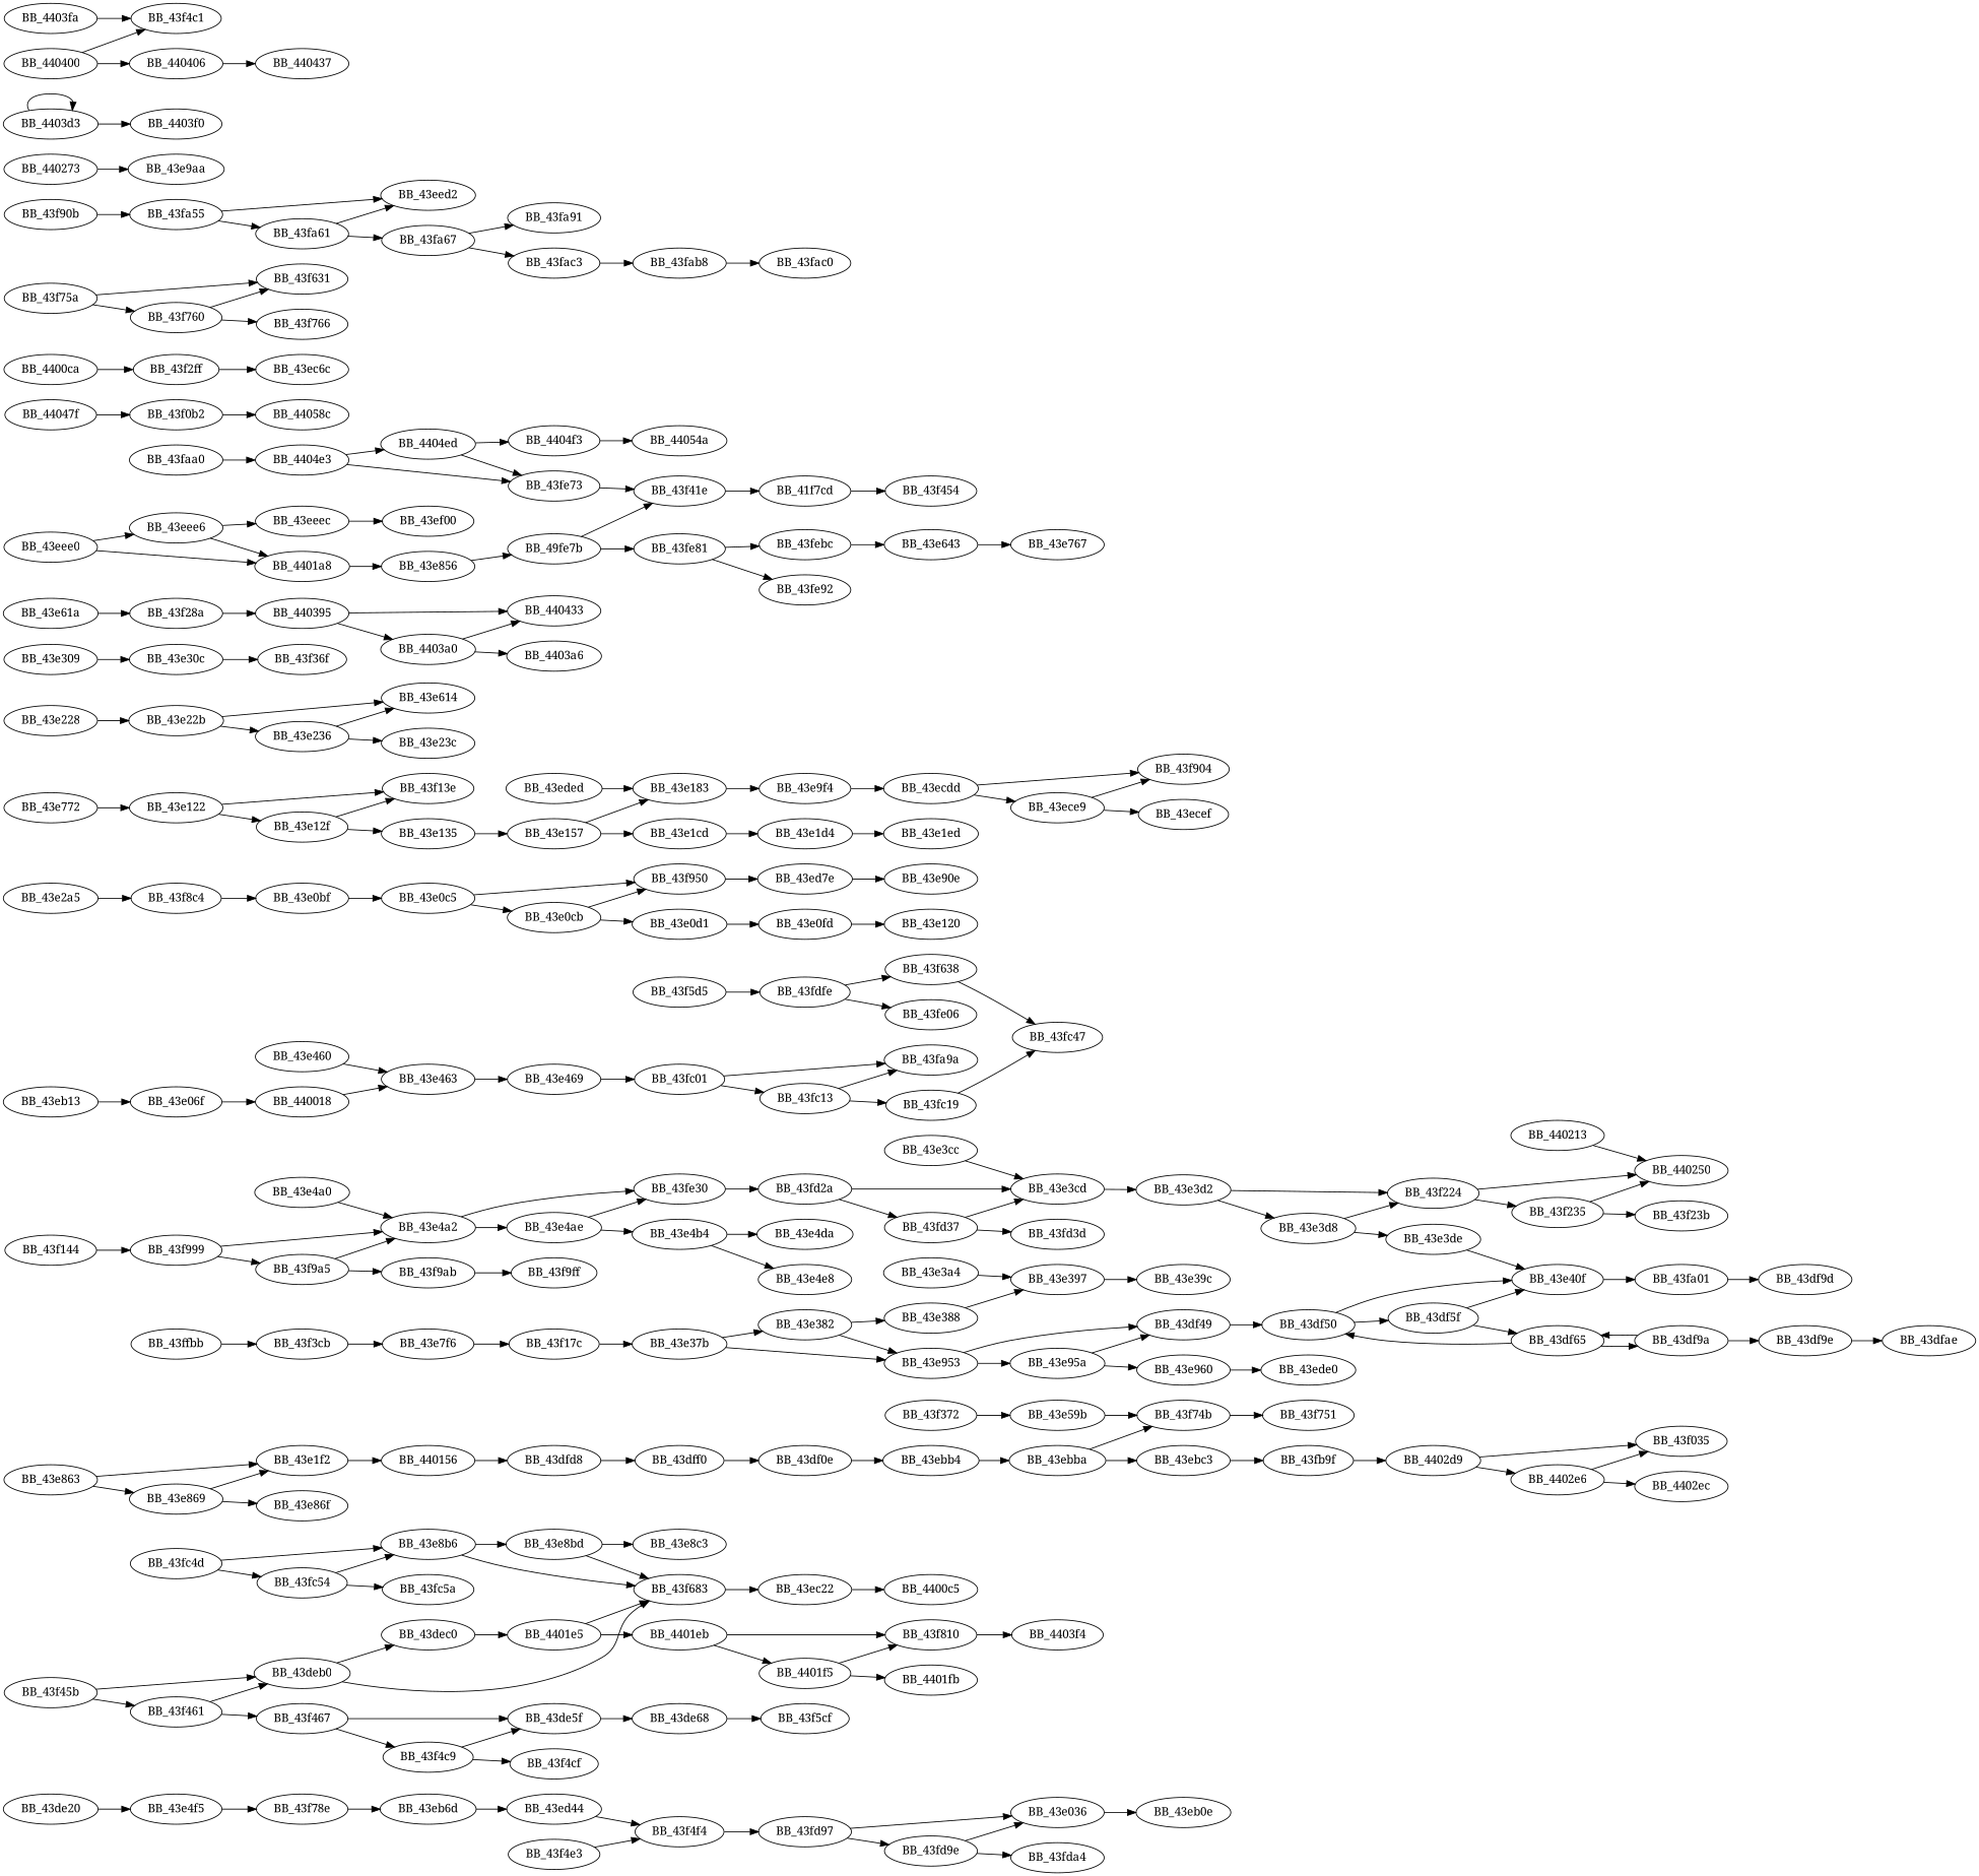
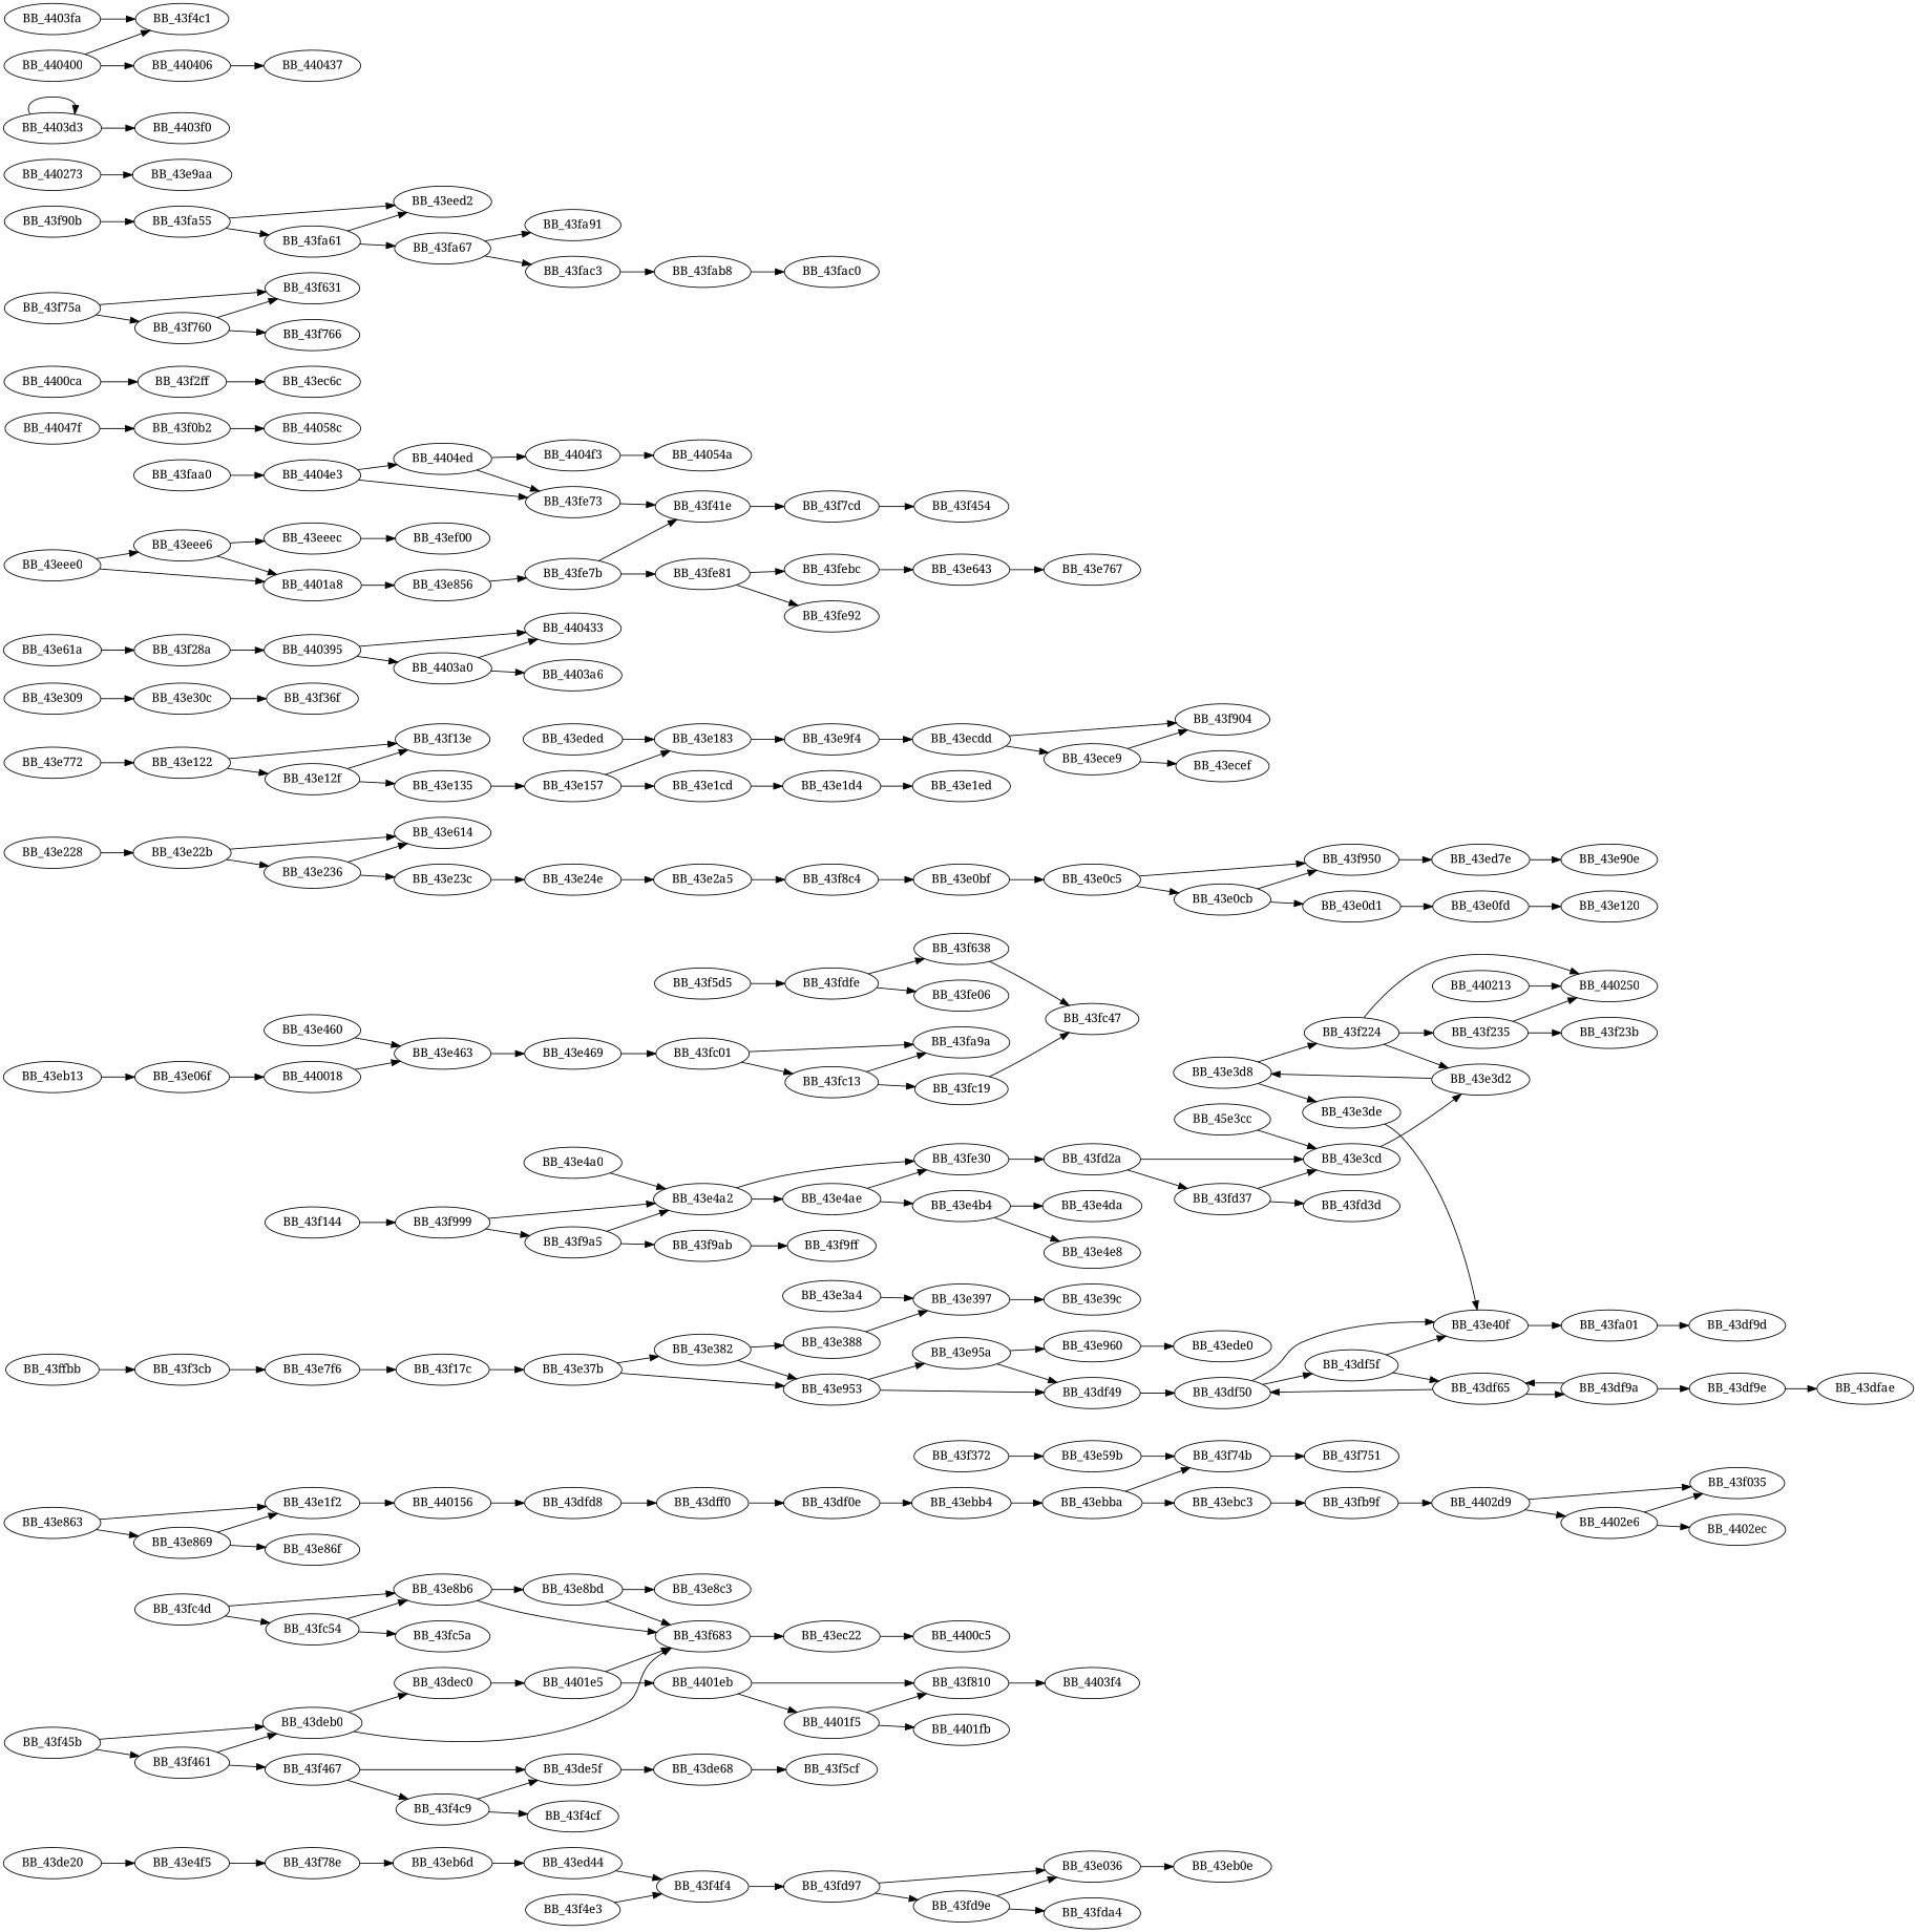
  digraph {
    fontname="Noto Serif"
    rankdir=LR
    node [fontname="Noto Serif"]
    edge [fontname="Noto Serif"]
    BB_43de20
    BB_43e4f5
    BB_43f78e
    BB_43eb6d
    BB_43de5f
    BB_43de68
    BB_43f5cf
    BB_43deb0
    BB_43dec0
    BB_43f683
    BB_4401e5
    BB_43ec22
    BB_4401eb
    BB_4400c5
    BB_43f810
    BB_4401f5
    BB_43df0e
    BB_43ebb4
    BB_43ebba
    BB_43f74b
    BB_43f751
    BB_43ebc3
    BB_43df49
    BB_43df50
    BB_43df5f
    BB_43e40f
    BB_43df65
    BB_43fa01
    BB_43df9a
    BB_43df9d
    BB_43df9e
    BB_43dfae
    BB_43dfd8
    BB_43dff0
    BB_43e036
    BB_43eb0e
    BB_43e06f
    BB_440018
    BB_43e463
    BB_43e469
    BB_43e0bf
    BB_43e0c5
    BB_43e0cb
    BB_43f950
    BB_43e0d1
    BB_43ed7e
    BB_43e0fd
    BB_43e90e
    BB_43e120
    BB_43e122
    BB_43e12f
    BB_43f13e
    BB_43e135
    BB_43e157
    BB_43e183
    BB_43e1cd
    BB_43e9f4
    BB_43e1d4
    BB_43ecdd
    BB_43e1ed
    BB_43ece9
    BB_43f904
    BB_43e1f2
    BB_440156
    BB_43e228
    BB_43e22b
    BB_43e236
    BB_43e614
    BB_43e23c
+   BB_43e24e
    BB_43e2a5
    BB_43f8c4
    BB_43e309
    BB_43e30c
    BB_43f36f
    BB_43e37b
    BB_43e382
    BB_43e953
    BB_43e388
    BB_43e95a
    BB_43e397
    BB_43e960
    BB_43e39c
    BB_43e3a4
-   BB_43e3cc
+   BB_43e3cc [label=BB_45e3cc]
    BB_43e3cd
    BB_43e3d2
    BB_43e3d8
    BB_43f224
    BB_43e3de
    BB_43f235
    BB_440250
    BB_43f23b
    BB_43e460
    BB_43fc01
    BB_43fa9a
    BB_43fc13
    BB_43fc19
    BB_43e4a0
    BB_43e4a2
    BB_43e4ae
    BB_43fe30
    BB_43e4b4
    BB_43fd2a
    BB_43e4da
    BB_43e4e8
    BB_43fd37
    BB_43ed44
    BB_43e59b
    BB_43e61a
    BB_43f28a
    BB_440395
    BB_4403a0
    BB_440433
    BB_43e643
    BB_43e767
    BB_43e772
    BB_43e7f6
    BB_43f17c
    BB_43e863
    BB_43e869
    BB_43e86f
    BB_43e8b6
    BB_43e8bd
    BB_43e8c3
    BB_43ede0
    BB_43ecef
    BB_43eb13
    BB_43f4f4
    BB_43fd97
    BB_43fb9f
    BB_4402d9
    BB_43f035
    BB_4402e6
    BB_43fd9e
    BB_43eded
    BB_43eee0
    BB_43eee6
    BB_4401a8
    BB_43eeec
    BB_43e856
    BB_43ef00
-   BB_43fe7b [label=BB_49fe7b]
+   BB_43fe7b
    BB_43f0b2
    BB_44058c
    BB_43f144
    BB_43f999
    BB_43f9a5
    BB_43f9ab
    BB_4403a6
    BB_43f2ff
    BB_43ec6c
    BB_43f372
    BB_43f3cb
    BB_43f41e
-   BB_43f7cd [label=BB_41f7cd]
+   BB_43f7cd
    BB_43f454
    BB_43f45b
    BB_43f461
    BB_43f467
    BB_43f4c9
    BB_43f4cf
    BB_43f4e3
    BB_43fda4
    BB_43f5d5
    BB_43fdfe
    BB_43f638
    BB_43fe06
    BB_43fc47
    BB_43f75a
    BB_43f631
    BB_43f760
    BB_43f766
    BB_4403f4
    BB_43f90b
    BB_43fa55
    BB_43eed2
    BB_43fa61
    BB_43fa67
    BB_43f9ff
    BB_43fa91
    BB_43fac3
    BB_43fab8
    BB_43fac0
    BB_43faa0
    BB_4404e3
    BB_43fe73
    BB_4404ed
    BB_4404f3
    BB_4402ec
    BB_43fc4d
    BB_43fc54
    BB_43fc5a
    BB_43fd3d
    BB_44047f
    BB_43fe81
    BB_43fe92
    BB_43febc
    BB_43ffbb
    BB_4400ca
    BB_4401fb
    BB_440213
    BB_440273
    BB_43e9aa
    BB_4403d3
    BB_4403f0
    BB_4403fa
    BB_43f4c1
    BB_440400
    BB_440406
    BB_440437
    BB_44054a
    BB_43de20 -> BB_43e4f5
    BB_43e4f5 -> BB_43f78e
    BB_43f78e -> BB_43eb6d
    BB_43eb6d -> BB_43ed44
    BB_43de5f -> BB_43de68
    BB_43de68 -> BB_43f5cf
    BB_43deb0 -> BB_43dec0
    BB_43deb0 -> BB_43f683
    BB_43dec0 -> BB_4401e5
    BB_43f683 -> BB_43ec22
    BB_4401e5 -> BB_43f683
    BB_4401e5 -> BB_4401eb
    BB_43ec22 -> BB_4400c5
    BB_4401eb -> BB_43f810
    BB_4401eb -> BB_4401f5
    BB_43f810 -> BB_4403f4
    BB_4401f5 -> BB_43f810
    BB_4401f5 -> BB_4401fb
    BB_43df0e -> BB_43ebb4
    BB_43ebb4 -> BB_43ebba
    BB_43ebba -> BB_43f74b
    BB_43ebba -> BB_43ebc3
    BB_43f74b -> BB_43f751
    BB_43ebc3 -> BB_43fb9f
    BB_43df49 -> BB_43df50
    BB_43df50 -> BB_43df5f
    BB_43df50 -> BB_43e40f
    BB_43df5f -> BB_43e40f
    BB_43df5f -> BB_43df65
    BB_43e40f -> BB_43fa01
    BB_43df65 -> BB_43df50
    BB_43df65 -> BB_43df9a
    BB_43fa01 -> BB_43df9d
    BB_43df9a -> BB_43df65
    BB_43df9a -> BB_43df9e
    BB_43df9e -> BB_43dfae
    BB_43dfd8 -> BB_43dff0
    BB_43dff0 -> BB_43df0e
    BB_43e036 -> BB_43eb0e
    BB_43e06f -> BB_440018
    BB_440018 -> BB_43e463
    BB_43e463 -> BB_43e469
    BB_43e469 -> BB_43fc01
    BB_43e0bf -> BB_43e0c5
    BB_43e0c5 -> BB_43e0cb
    BB_43e0c5 -> BB_43f950
    BB_43e0cb -> BB_43f950
    BB_43e0cb -> BB_43e0d1
    BB_43f950 -> BB_43ed7e
    BB_43e0d1 -> BB_43e0fd
    BB_43ed7e -> BB_43e90e
    BB_43e0fd -> BB_43e120
    BB_43e122 -> BB_43e12f
    BB_43e122 -> BB_43f13e
    BB_43e12f -> BB_43f13e
    BB_43e12f -> BB_43e135
    BB_43e135 -> BB_43e157
    BB_43e157 -> BB_43e183
    BB_43e157 -> BB_43e1cd
    BB_43e183 -> BB_43e9f4
    BB_43e1cd -> BB_43e1d4
    BB_43e9f4 -> BB_43ecdd
    BB_43e1d4 -> BB_43e1ed
    BB_43ecdd -> BB_43ece9
    BB_43ecdd -> BB_43f904
    BB_43ece9 -> BB_43f904
    BB_43ece9 -> BB_43ecef
    BB_43e1f2 -> BB_440156
    BB_440156 -> BB_43dfd8
    BB_43e228 -> BB_43e22b
    BB_43e22b -> BB_43e236
    BB_43e22b -> BB_43e614
    BB_43e236 -> BB_43e614
    BB_43e236 -> BB_43e23c
+   BB_43e23c -> BB_43e24e
+   BB_43e24e -> BB_43e2a5
    BB_43e2a5 -> BB_43f8c4
    BB_43f8c4 -> BB_43e0bf
    BB_43e309 -> BB_43e30c
    BB_43e30c -> BB_43f36f
    BB_43e37b -> BB_43e382
    BB_43e37b -> BB_43e953
    BB_43e382 -> BB_43e953
    BB_43e382 -> BB_43e388
    BB_43e953 -> BB_43df49
    BB_43e953 -> BB_43e95a
    BB_43e388 -> BB_43e397
    BB_43e95a -> BB_43df49
    BB_43e95a -> BB_43e960
    BB_43e397 -> BB_43e39c
    BB_43e960 -> BB_43ede0
    BB_43e3a4 -> BB_43e397
    BB_43e3cc -> BB_43e3cd
    BB_43e3cd -> BB_43e3d2
    BB_43e3d2 -> BB_43e3d8
-   BB_43e3d2 -> BB_43f224
+   BB_43f224 -> BB_43e3d2
    BB_43e3d8 -> BB_43f224
    BB_43e3d8 -> BB_43e3de
    BB_43f224 -> BB_43f235
    BB_43f224 -> BB_440250
    BB_43e3de -> BB_43e40f
    BB_43f235 -> BB_440250
    BB_43f235 -> BB_43f23b
    BB_43e460 -> BB_43e463
    BB_43fc01 -> BB_43fa9a
    BB_43fc01 -> BB_43fc13
    BB_43fc13 -> BB_43fa9a
    BB_43fc13 -> BB_43fc19
    BB_43fc19 -> BB_43fc47
    BB_43e4a0 -> BB_43e4a2
    BB_43e4a2 -> BB_43e4ae
    BB_43e4a2 -> BB_43fe30
    BB_43e4ae -> BB_43fe30
    BB_43e4ae -> BB_43e4b4
    BB_43fe30 -> BB_43fd2a
    BB_43e4b4 -> BB_43e4da
    BB_43e4b4 -> BB_43e4e8
    BB_43fd2a -> BB_43e3cd
    BB_43fd2a -> BB_43fd37
    BB_43fd37 -> BB_43e3cd
    BB_43fd37 -> BB_43fd3d
    BB_43ed44 -> BB_43f4f4
    BB_43e59b -> BB_43f74b
    BB_43e61a -> BB_43f28a
    BB_43f28a -> BB_440395
    BB_440395 -> BB_4403a0
    BB_440395 -> BB_440433
    BB_4403a0 -> BB_440433
    BB_4403a0 -> BB_4403a6
    BB_43e643 -> BB_43e767
    BB_43e772 -> BB_43e122
    BB_43e7f6 -> BB_43f17c
    BB_43f17c -> BB_43e37b
    BB_43e863 -> BB_43e1f2
    BB_43e863 -> BB_43e869
    BB_43e869 -> BB_43e1f2
    BB_43e869 -> BB_43e86f
    BB_43e8b6 -> BB_43f683
    BB_43e8b6 -> BB_43e8bd
    BB_43e8bd -> BB_43f683
    BB_43e8bd -> BB_43e8c3
    BB_43eb13 -> BB_43e06f
    BB_43f4f4 -> BB_43fd97
    BB_43fd97 -> BB_43e036
    BB_43fd97 -> BB_43fd9e
    BB_43fb9f -> BB_4402d9
    BB_4402d9 -> BB_43f035
    BB_4402d9 -> BB_4402e6
    BB_4402e6 -> BB_43f035
    BB_4402e6 -> BB_4402ec
    BB_43fd9e -> BB_43e036
    BB_43fd9e -> BB_43fda4
    BB_43eded -> BB_43e183
    BB_43eee0 -> BB_43eee6
    BB_43eee0 -> BB_4401a8
    BB_43eee6 -> BB_4401a8
    BB_43eee6 -> BB_43eeec
    BB_4401a8 -> BB_43e856
    BB_43eeec -> BB_43ef00
    BB_43e856 -> BB_43fe7b
    BB_43fe7b -> BB_43f41e
    BB_43fe7b -> BB_43fe81
    BB_43f0b2 -> BB_44058c
    BB_43f144 -> BB_43f999
    BB_43f999 -> BB_43e4a2
    BB_43f999 -> BB_43f9a5
    BB_43f9a5 -> BB_43e4a2
    BB_43f9a5 -> BB_43f9ab
    BB_43f9ab -> BB_43f9ff
    BB_43f2ff -> BB_43ec6c
    BB_43f372 -> BB_43e59b
    BB_43f3cb -> BB_43e7f6
    BB_43f41e -> BB_43f7cd
    BB_43f7cd -> BB_43f454
    BB_43f45b -> BB_43deb0
    BB_43f45b -> BB_43f461
    BB_43f461 -> BB_43deb0
    BB_43f461 -> BB_43f467
    BB_43f467 -> BB_43de5f
    BB_43f467 -> BB_43f4c9
    BB_43f4c9 -> BB_43de5f
    BB_43f4c9 -> BB_43f4cf
    BB_43f4e3 -> BB_43f4f4
    BB_43f5d5 -> BB_43fdfe
    BB_43fdfe -> BB_43f638
    BB_43fdfe -> BB_43fe06
    BB_43f638 -> BB_43fc47
    BB_43f75a -> BB_43f631
    BB_43f75a -> BB_43f760
    BB_43f760 -> BB_43f631
    BB_43f760 -> BB_43f766
    BB_43f90b -> BB_43fa55
    BB_43fa55 -> BB_43eed2
    BB_43fa55 -> BB_43fa61
    BB_43fa61 -> BB_43eed2
    BB_43fa61 -> BB_43fa67
    BB_43fa67 -> BB_43fa91
    BB_43fa67 -> BB_43fac3
    BB_43fac3 -> BB_43fab8
    BB_43fab8 -> BB_43fac0
    BB_43faa0 -> BB_4404e3
    BB_4404e3 -> BB_43fe73
    BB_4404e3 -> BB_4404ed
    BB_43fe73 -> BB_43f41e
    BB_4404ed -> BB_43fe73
    BB_4404ed -> BB_4404f3
    BB_4404f3 -> BB_44054a
    BB_43fc4d -> BB_43e8b6
    BB_43fc4d -> BB_43fc54
    BB_43fc54 -> BB_43e8b6
    BB_43fc54 -> BB_43fc5a
    BB_44047f -> BB_43f0b2
    BB_43fe81 -> BB_43fe92
    BB_43fe81 -> BB_43febc
    BB_43febc -> BB_43e643
    BB_43ffbb -> BB_43f3cb
    BB_4400ca -> BB_43f2ff
    BB_440213 -> BB_440250
    BB_440273 -> BB_43e9aa
    BB_4403d3 -> BB_4403d3
    BB_4403d3 -> BB_4403f0
    BB_4403fa -> BB_43f4c1
    BB_440400 -> BB_43f4c1
    BB_440400 -> BB_440406
    BB_440406 -> BB_440437
  }
